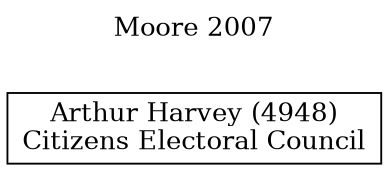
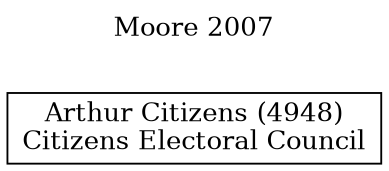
  digraph {
    label="Moore 2007"
    labelloc=t
    mclimit=10
-   n1 [label="Arthur Harvey (4948)\nCitizens Electoral Council" shape=box]
+   n1 [label="Arthur Citizens (4948)\nCitizens Electoral Council" shape=box]
  }
